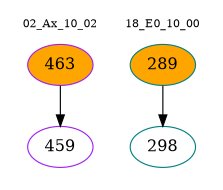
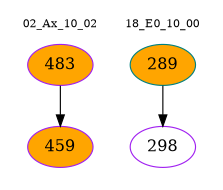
  digraph {
    node [color=purple fillcolor=orange style=filled]
    edge [color=black]
-   n1 [label=463]
-   n2 [fillcolor=white label=459]
+   n1 [label=483]
+   n2 [label=459]
    n3 [color=teal label=289]
-   n4 [color=teal fillcolor=white label=298]
+   n4 [fillcolor=white label=298]
    subgraph cluster_1 {
      color=white
      fontsize=10
      label="02_Ax_10_02"
      n1
      n2
    }
    subgraph cluster_2 {
      color=white
      fontsize=10
      label="18_E0_10_00"
      n3
      n4
    }
    n1 -> n2
    n3 -> n4
  }
